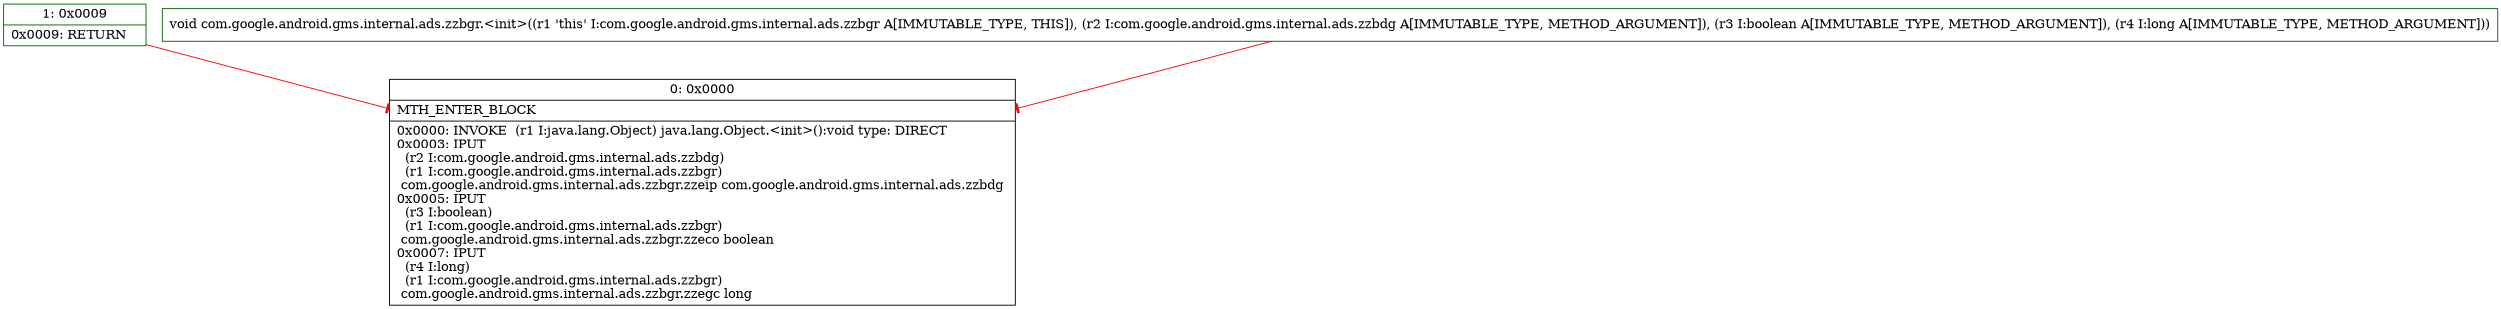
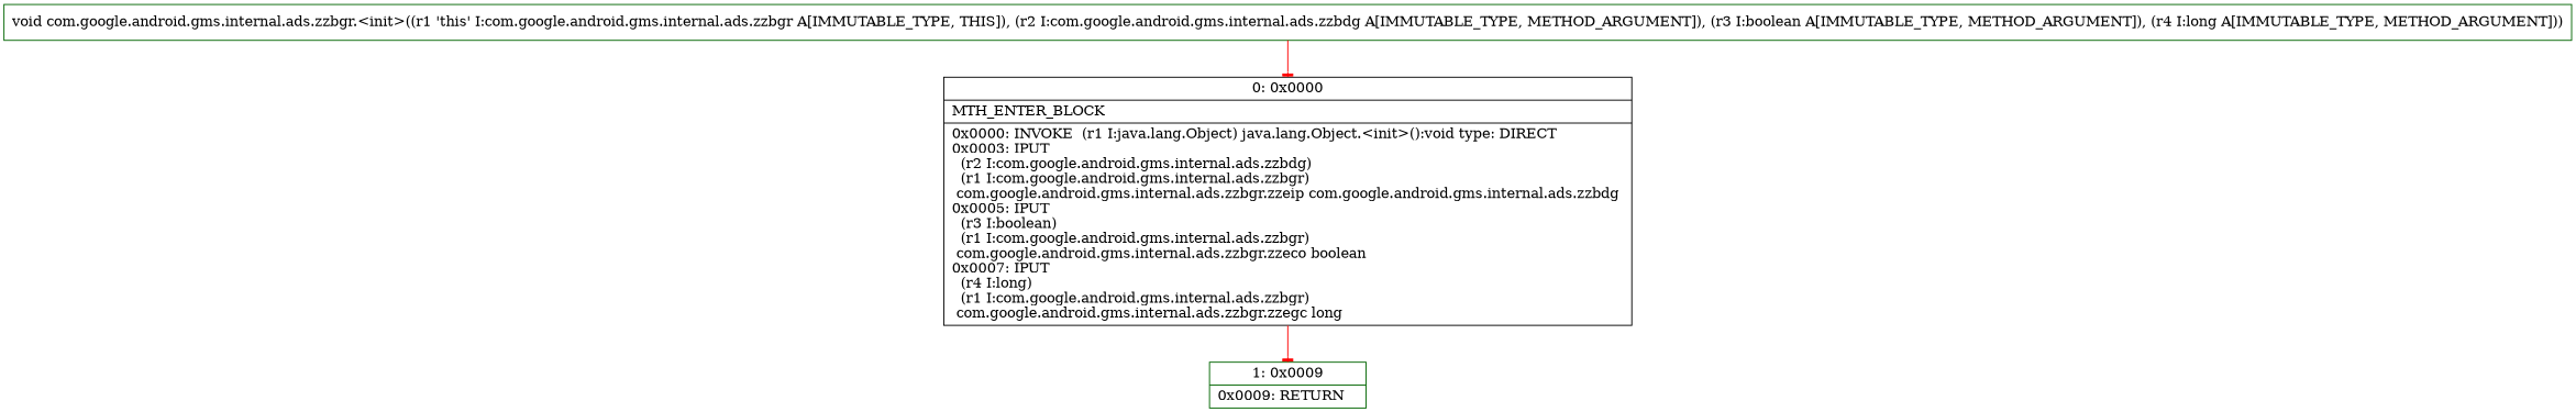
  digraph {
    node [shape=record color=darkgreen]
    edge [color=red arrowhead=tee]
    n1 [label="{0\:\ 0x0000|MTH_ENTER_BLOCK\l|0x0000: INVOKE  (r1 I:java.lang.Object) java.lang.Object.\<init\>():void type: DIRECT \l0x0003: IPUT  \l  (r2 I:com.google.android.gms.internal.ads.zzbdg)\l  (r1 I:com.google.android.gms.internal.ads.zzbgr)\l com.google.android.gms.internal.ads.zzbgr.zzeip com.google.android.gms.internal.ads.zzbdg \l0x0005: IPUT  \l  (r3 I:boolean)\l  (r1 I:com.google.android.gms.internal.ads.zzbgr)\l com.google.android.gms.internal.ads.zzbgr.zzeco boolean \l0x0007: IPUT  \l  (r4 I:long)\l  (r1 I:com.google.android.gms.internal.ads.zzbgr)\l com.google.android.gms.internal.ads.zzbgr.zzegc long \l}" color=black]
    n2 [label="{1\:\ 0x0009|0x0009: RETURN   \l}"]
    n3 [label="{void com.google.android.gms.internal.ads.zzbgr.\<init\>((r1 'this' I:com.google.android.gms.internal.ads.zzbgr A[IMMUTABLE_TYPE, THIS]), (r2 I:com.google.android.gms.internal.ads.zzbdg A[IMMUTABLE_TYPE, METHOD_ARGUMENT]), (r3 I:boolean A[IMMUTABLE_TYPE, METHOD_ARGUMENT]), (r4 I:long A[IMMUTABLE_TYPE, METHOD_ARGUMENT])) }"]
-   n2 -> n1
+   n1 -> n2
    n3 -> n1
  }
